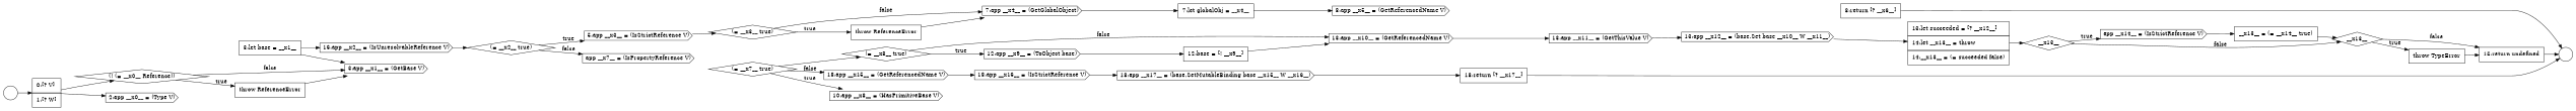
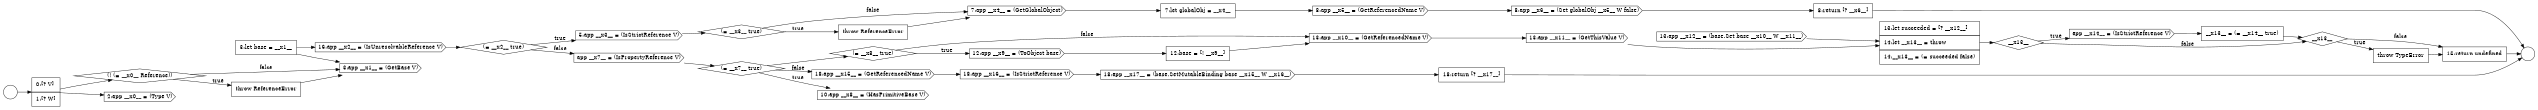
  digraph {
    rankdir=LR
    node [color=black fillcolor=white shape=cds style=filled]
    edge [color=black]
    n1 [label=<<font color="black">app __x14__ = (IsStrictReference V)</font>>]
    n2 [label=<<font color="black">     <table border="0" cellborder="1" cellspacing="0" cellpadding="10">       <tr><td align="left">__x13__ = (= __x14__ true)</td></tr>     </table>   </font>> margin=0 shape=none]
    n3 [label=<<font color="black">__x13__</font>> shape=diamond]
    n4 [label=<<font color="black">(= __x2__ true)</font>> shape=diamond]
    n5 [label=<<font color="black">5:app __x3__ = (IsStrictReference V)</font>>]
    n6 [label=<<font color="black">app __x7__ = (IsPropertyReference V)</font>>]
    n7 [label=<<font color="black">(= __x3__ true)</font>> shape=diamond]
    n8 [label=<<font color="black">(= __x7__ true)</font>> shape=diamond]
    n9 [label=<<font color="black">     <table border="0" cellborder="1" cellspacing="0" cellpadding="10">       <tr><td align="left">15:return undefined</td></tr>     </table>   </font>> margin=0 shape=none]
    n10 [label=" " shape=circle]
    n11 [label=<<font color="black">     <table border="0" cellborder="1" cellspacing="0" cellpadding="10">       <tr><td align="left">12:base = [! __x9__]</td></tr>     </table>   </font>> margin=0 shape=none]
    n12 [label=<<font color="black">13:app __x10__ = (GetReferencedName V)</font>>]
    n13 [label=<<font color="black">13:app __x11__ = (GetThisValue V)</font>>]
    n14 [label=<<font color="black">3:app __x1__ = (GetBase V)</font>>]
    n15 [label=<<font color="black">     <table border="0" cellborder="1" cellspacing="0" cellpadding="10">       <tr><td align="left">3:let base = __x1__</td></tr>     </table>   </font>> margin=0 shape=none]
    n16 [label=<<font color="black">16:app __x2__ = (IsUnresolvableReference V)</font>>]
    n17 [label=<<font color="black">     <table border="0" cellborder="1" cellspacing="0" cellpadding="10">       <tr><td align="left">throw TypeError</td></tr>     </table>   </font>> margin=0 shape=none]
+   n18 [label=<<font color="black">8:app __x6__ = (Set globalObj __x5__ W false)</font>>]
    n19 [label=<<font color="black">     <table border="0" cellborder="1" cellspacing="0" cellpadding="10">       <tr><td align="left">8:return [? __x6__]</td></tr>     </table>   </font>> margin=0 shape=none]
    n20 [label=<<font color="black">18:app __x16__ = (IsStrictReference V)</font>>]
    n21 [label=<<font color="black">18:app __x17__ = (base.SetMutableBinding base __x15__ W __x16__)</font>>]
    n22 [label=<<font color="black">     <table border="0" cellborder="1" cellspacing="0" cellpadding="10">       <tr><td align="left">18:return [? __x17__]</td></tr>     </table>   </font>> margin=0 shape=none]
    n23 [label=<<font color="black">(! (= __x0__ Reference))</font>> shape=diamond]
    n24 [label=<<font color="black">     <table border="0" cellborder="1" cellspacing="0" cellpadding="10">       <tr><td align="left">throw ReferenceError</td></tr>     </table>   </font>> margin=0 shape=none]
    n25 [label=<<font color="black">(= __x8__ true)</font>> shape=diamond]
    n26 [label=<<font color="black">12:app __x9__ = (ToObject base)</font>>]
    n27 [label=<<font color="black">     <table border="0" cellborder="1" cellspacing="0" cellpadding="10">       <tr><td align="left">7:let globalObj = __x4__</td></tr>     </table>   </font>> margin=0 shape=none]
    n28 [label=<<font color="black">8:app __x5__ = (GetReferencedName V)</font>>]
    n29 [label=<<font color="black">7:app __x4__ = (GetGlobalObject)</font>>]
    n30 [label=<<font color="black">     <table border="0" cellborder="1" cellspacing="0" cellpadding="10">       <tr><td align="left">throw ReferenceError</td></tr>     </table>   </font>> margin=0 shape=none]
    n31 [label=<<font color="black">18:app __x15__ = (GetReferencedName V)</font>>]
    n32 [label=<<font color="black">10:app __x8__ = (HasPrimitiveBase V)</font>>]
    n33 [label=<<font color="black">__x13__</font>> shape=diamond]
    n34 [label=" " shape=circle]
    n35 [label=<<font color="black">     <table border="0" cellborder="1" cellspacing="0" cellpadding="10">       <tr><td align="left">0:[? V]</td></tr>       <tr><td align="left">1:[? W]</td></tr>     </table>   </font>> margin=0 shape=none]
    n36 [label=<<font color="black">2:app __x0__ = (Type V)</font>>]
    n37 [label=<<font color="black">13:app __x12__ = (base.Set base __x10__ W __x11__)</font>>]
    n38 [label=<<font color="black">     <table border="0" cellborder="1" cellspacing="0" cellpadding="10">       <tr><td align="left">13:let succeeded = [? __x12__]</td></tr>       <tr><td align="left">14:let __x13__ = throw</td></tr>       <tr><td align="left">14:__x13__ = (= succeeded false)</td></tr>     </table>   </font>> margin=0 shape=none]
    n1 -> n2
    n2 -> n3
    n3 -> n9 [label=<<font color="black">false</font>>]
    n3 -> n17 [label=<<font color="black">true</font>>]
    n4 -> n5 [label=<<font color="black">true</font>>]
    n4 -> n6 [label=<<font color="black">false</font>>]
    n5 -> n7
+   n6 -> n8
    n7 -> n29 [label=<<font color="black">false</font>>]
    n7 -> n30 [label=<<font color="black">true</font>>]
    n8 -> n25
    n8 -> n31 [label=<<font color="black">false</font>>]
    n8 -> n32 [label=<<font color="black">true</font>>]
    n9 -> n10
    n11 -> n12
    n12 -> n13
-   n13 -> n37
+   n13 -> n38
    n15 -> n14
    n15 -> n16
    n16 -> n4
    n17 -> n9
+   n18 -> n19
    n19 -> n10
    n20 -> n21
    n21 -> n22
    n22 -> n10
    n23 -> n14 [label=<<font color="black">false</font>>]
    n23 -> n24 [label=<<font color="black">true</font>>]
    n24 -> n14
    n25 -> n12 [label=<<font color="black">false</font>>]
    n25 -> n26 [label=<<font color="black">true</font>>]
    n26 -> n11
    n27 -> n28
+   n28 -> n18
    n29 -> n27
    n30 -> n29
    n31 -> n20
    n33 -> n1 [label=<<font color="black">true</font>>]
    n33 -> n3 [label=<<font color="black">false</font>>]
    n34 -> n35
    n35 -> n23
    n35 -> n36
    n37 -> n38
    n38 -> n33
  }
